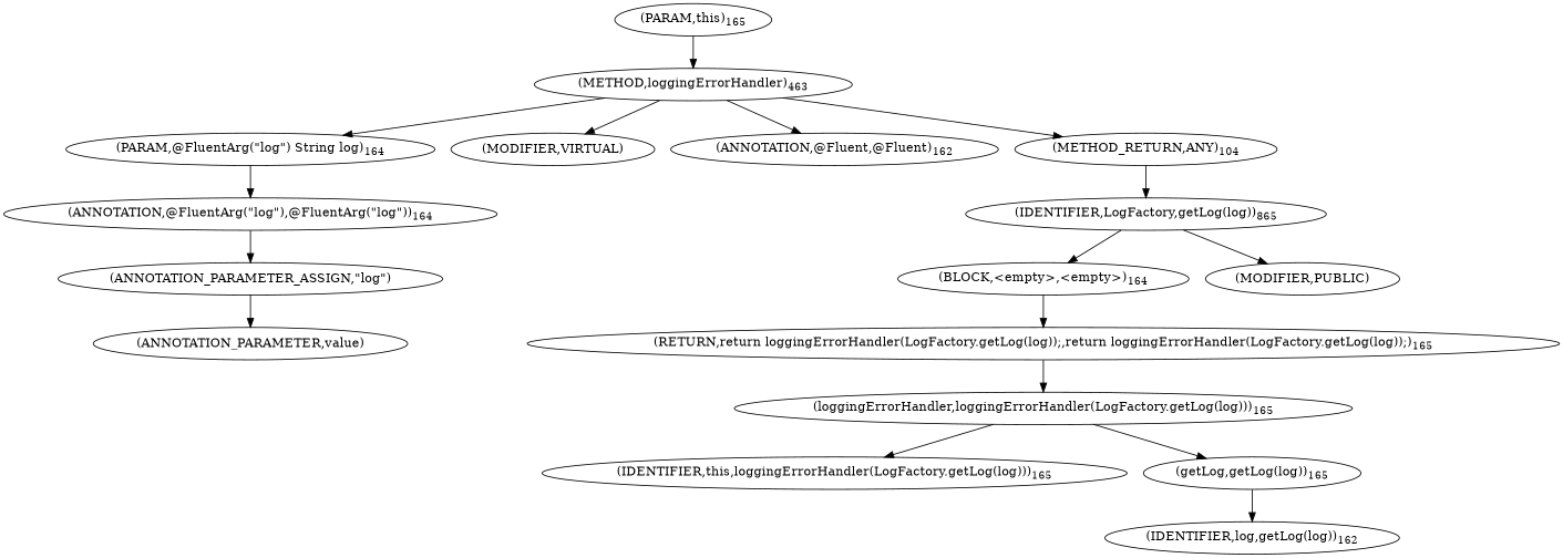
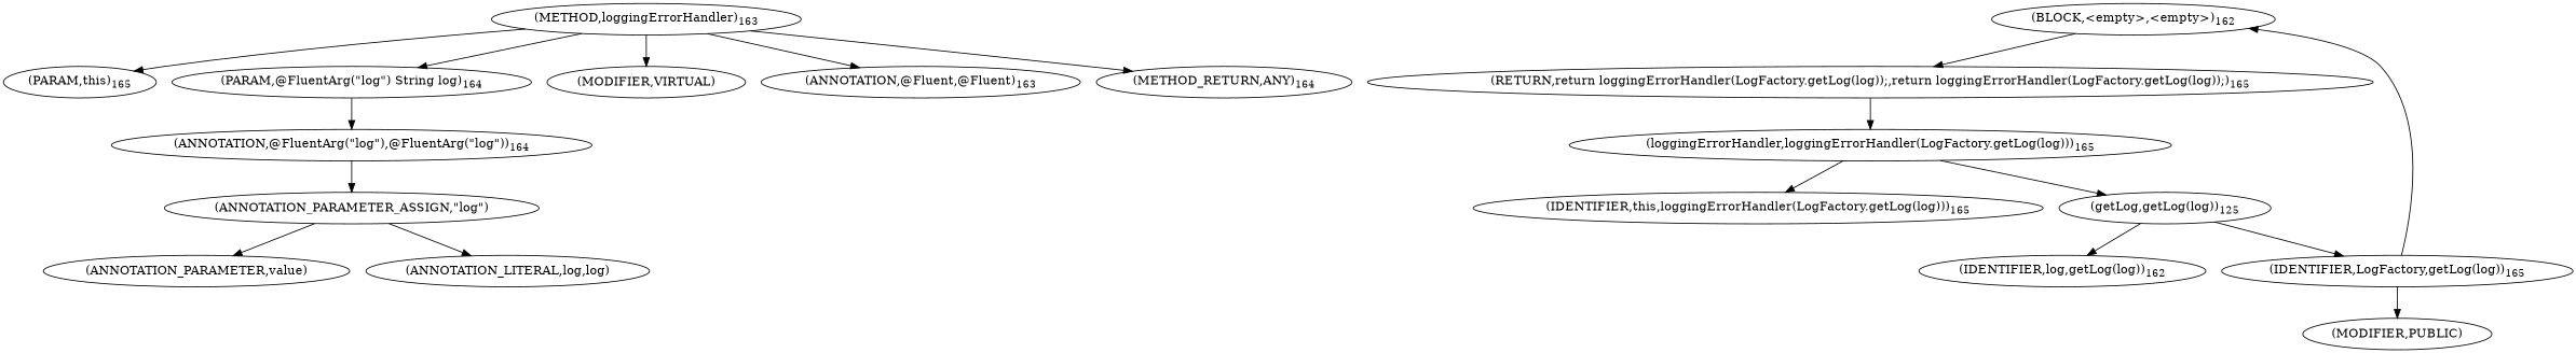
  digraph {
-   n1 [label=<(METHOD,loggingErrorHandler)<SUB>463</SUB>>]
+   n1 [label=<(METHOD,loggingErrorHandler)<SUB>163</SUB>>]
    n2 [label=<(PARAM,this)<SUB>165</SUB>>]
    n3 [label=<(PARAM,@FluentArg(&quot;log&quot;) String log)<SUB>164</SUB>>]
    n4 [label=<(MODIFIER,VIRTUAL)>]
-   n5 [label=<(ANNOTATION,@Fluent,@Fluent)<SUB>162</SUB>>]
-   n6 [label=<(METHOD_RETURN,ANY)<SUB>104</SUB>>]
+   n5 [label=<(ANNOTATION,@Fluent,@Fluent)<SUB>163</SUB>>]
+   n6 [label=<(METHOD_RETURN,ANY)<SUB>164</SUB>>]
    n7 [label=<(ANNOTATION,@FluentArg(&quot;log&quot;),@FluentArg(&quot;log&quot;))<SUB>164</SUB>>]
-   n8 [label=<(BLOCK,&lt;empty&gt;,&lt;empty&gt;)<SUB>164</SUB>>]
+   n8 [label=<(BLOCK,&lt;empty&gt;,&lt;empty&gt;)<SUB>162</SUB>>]
    n9 [label=<(RETURN,return loggingErrorHandler(LogFactory.getLog(log));,return loggingErrorHandler(LogFactory.getLog(log));)<SUB>165</SUB>>]
    n10 [label=<(MODIFIER,PUBLIC)>]
    n11 [label=<(ANNOTATION_PARAMETER_ASSIGN,&quot;log&quot;)>]
    n12 [label=<(ANNOTATION_PARAMETER,value)>]
+   n13 [label=<(ANNOTATION_LITERAL,log,log)>]
    n14 [label=<(loggingErrorHandler,loggingErrorHandler(LogFactory.getLog(log)))<SUB>165</SUB>>]
    n15 [label=<(IDENTIFIER,this,loggingErrorHandler(LogFactory.getLog(log)))<SUB>165</SUB>>]
-   n16 [label=<(getLog,getLog(log))<SUB>165</SUB>>]
-   n17 [label=<(IDENTIFIER,LogFactory,getLog(log))<SUB>865</SUB>>]
+   n16 [label=<(getLog,getLog(log))<SUB>125</SUB>>]
+   n17 [label=<(IDENTIFIER,LogFactory,getLog(log))<SUB>165</SUB>>]
    n18 [label=<(IDENTIFIER,log,getLog(log))<SUB>162</SUB>>]
-   n2 -> n1
+   n1 -> n2
    n1 -> n3
    n1 -> n4
    n1 -> n5
    n1 -> n6
    n3 -> n7
    n7 -> n11
    n8 -> n9
    n9 -> n14
    n11 -> n12
+   n11 -> n13
    n14 -> n15
    n14 -> n16
-   n6 -> n17
+   n16 -> n17
    n16 -> n18
    n17 -> n8
    n17 -> n10
  }
